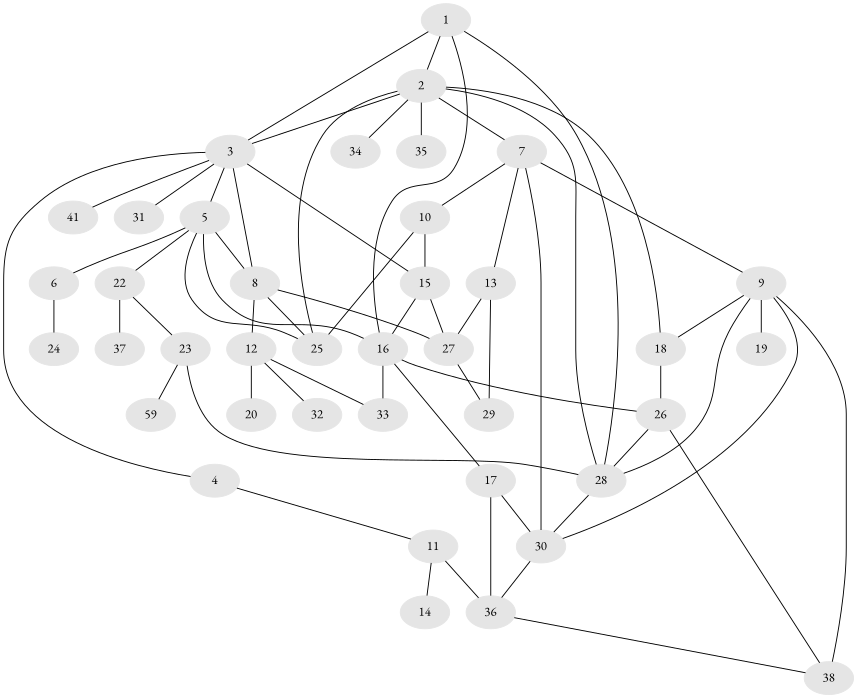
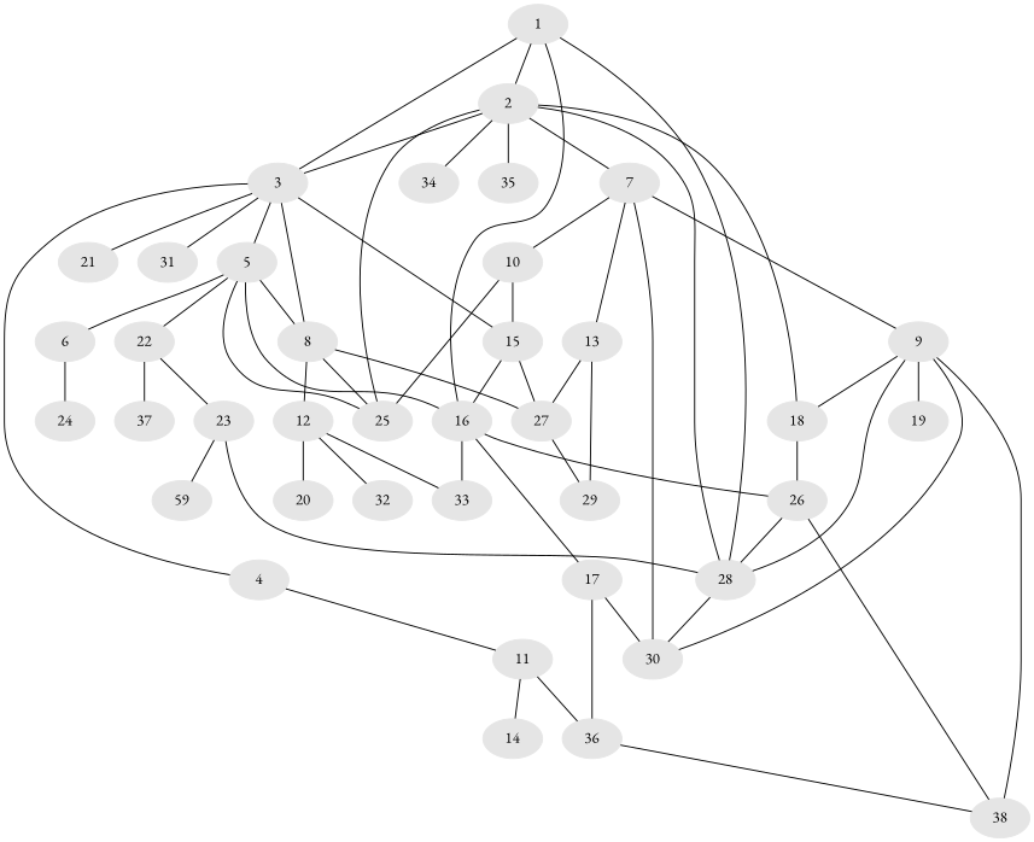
  graph {
    fontname="EB Garamond"
    node [color=gray90 fontname="EB Garamond" style=filled]
    edge [fontname="EB Garamond" weight=1.0]
    1
    2
    3
    16
    28
    7
    18
    25
    34
    35
    4
    5
    8
    15
-   21 [label=41]
+   21
    31
    33
    26
    17
    30
    9
    10
    13
    11
    6
    22
    12
    27
    36
    14
    24
    23
    37
    19
    38
    29
    20
    32
    n39 [label=59]
    1 -- 2
    1 -- 3
    1 -- 16
    1 -- 28
    2 -- 3
    2 -- 28
    2 -- 7 [weight=2.0]
    2 -- 18
    2 -- 25 [weight=2.0]
    2 -- 34
    2 -- 35
    3 -- 4
    3 -- 5
    3 -- 8
    3 -- 15
    3 -- 21
    3 -- 31
    16 -- 33
    16 -- 26
    16 -- 17
    28 -- 30
    7 -- 30
    7 -- 9
    7 -- 10
    7 -- 13
    18 -- 26
    4 -- 11
    5 -- 16
    5 -- 25
    5 -- 8
    5 -- 6
    5 -- 22
    8 -- 25
    8 -- 12
    8 -- 27
    15 -- 16
    15 -- 27
    26 -- 28
    26 -- 38
    17 -- 30 [weight=2.0]
    17 -- 36 [weight=2.0]
-   30 -- 36
    9 -- 28
    9 -- 18
    9 -- 30
    9 -- 19
    9 -- 38 [weight=2.0]
    10 -- 25 [weight=2.0]
    10 -- 15 [weight=2.0]
    13 -- 27
    13 -- 29
    11 -- 36 [weight=2.0]
    11 -- 14
    6 -- 24
    22 -- 23
    22 -- 37
    12 -- 33
    12 -- 20
    12 -- 32
    27 -- 29
    36 -- 38
    23 -- 28
    23 -- n39
  }
